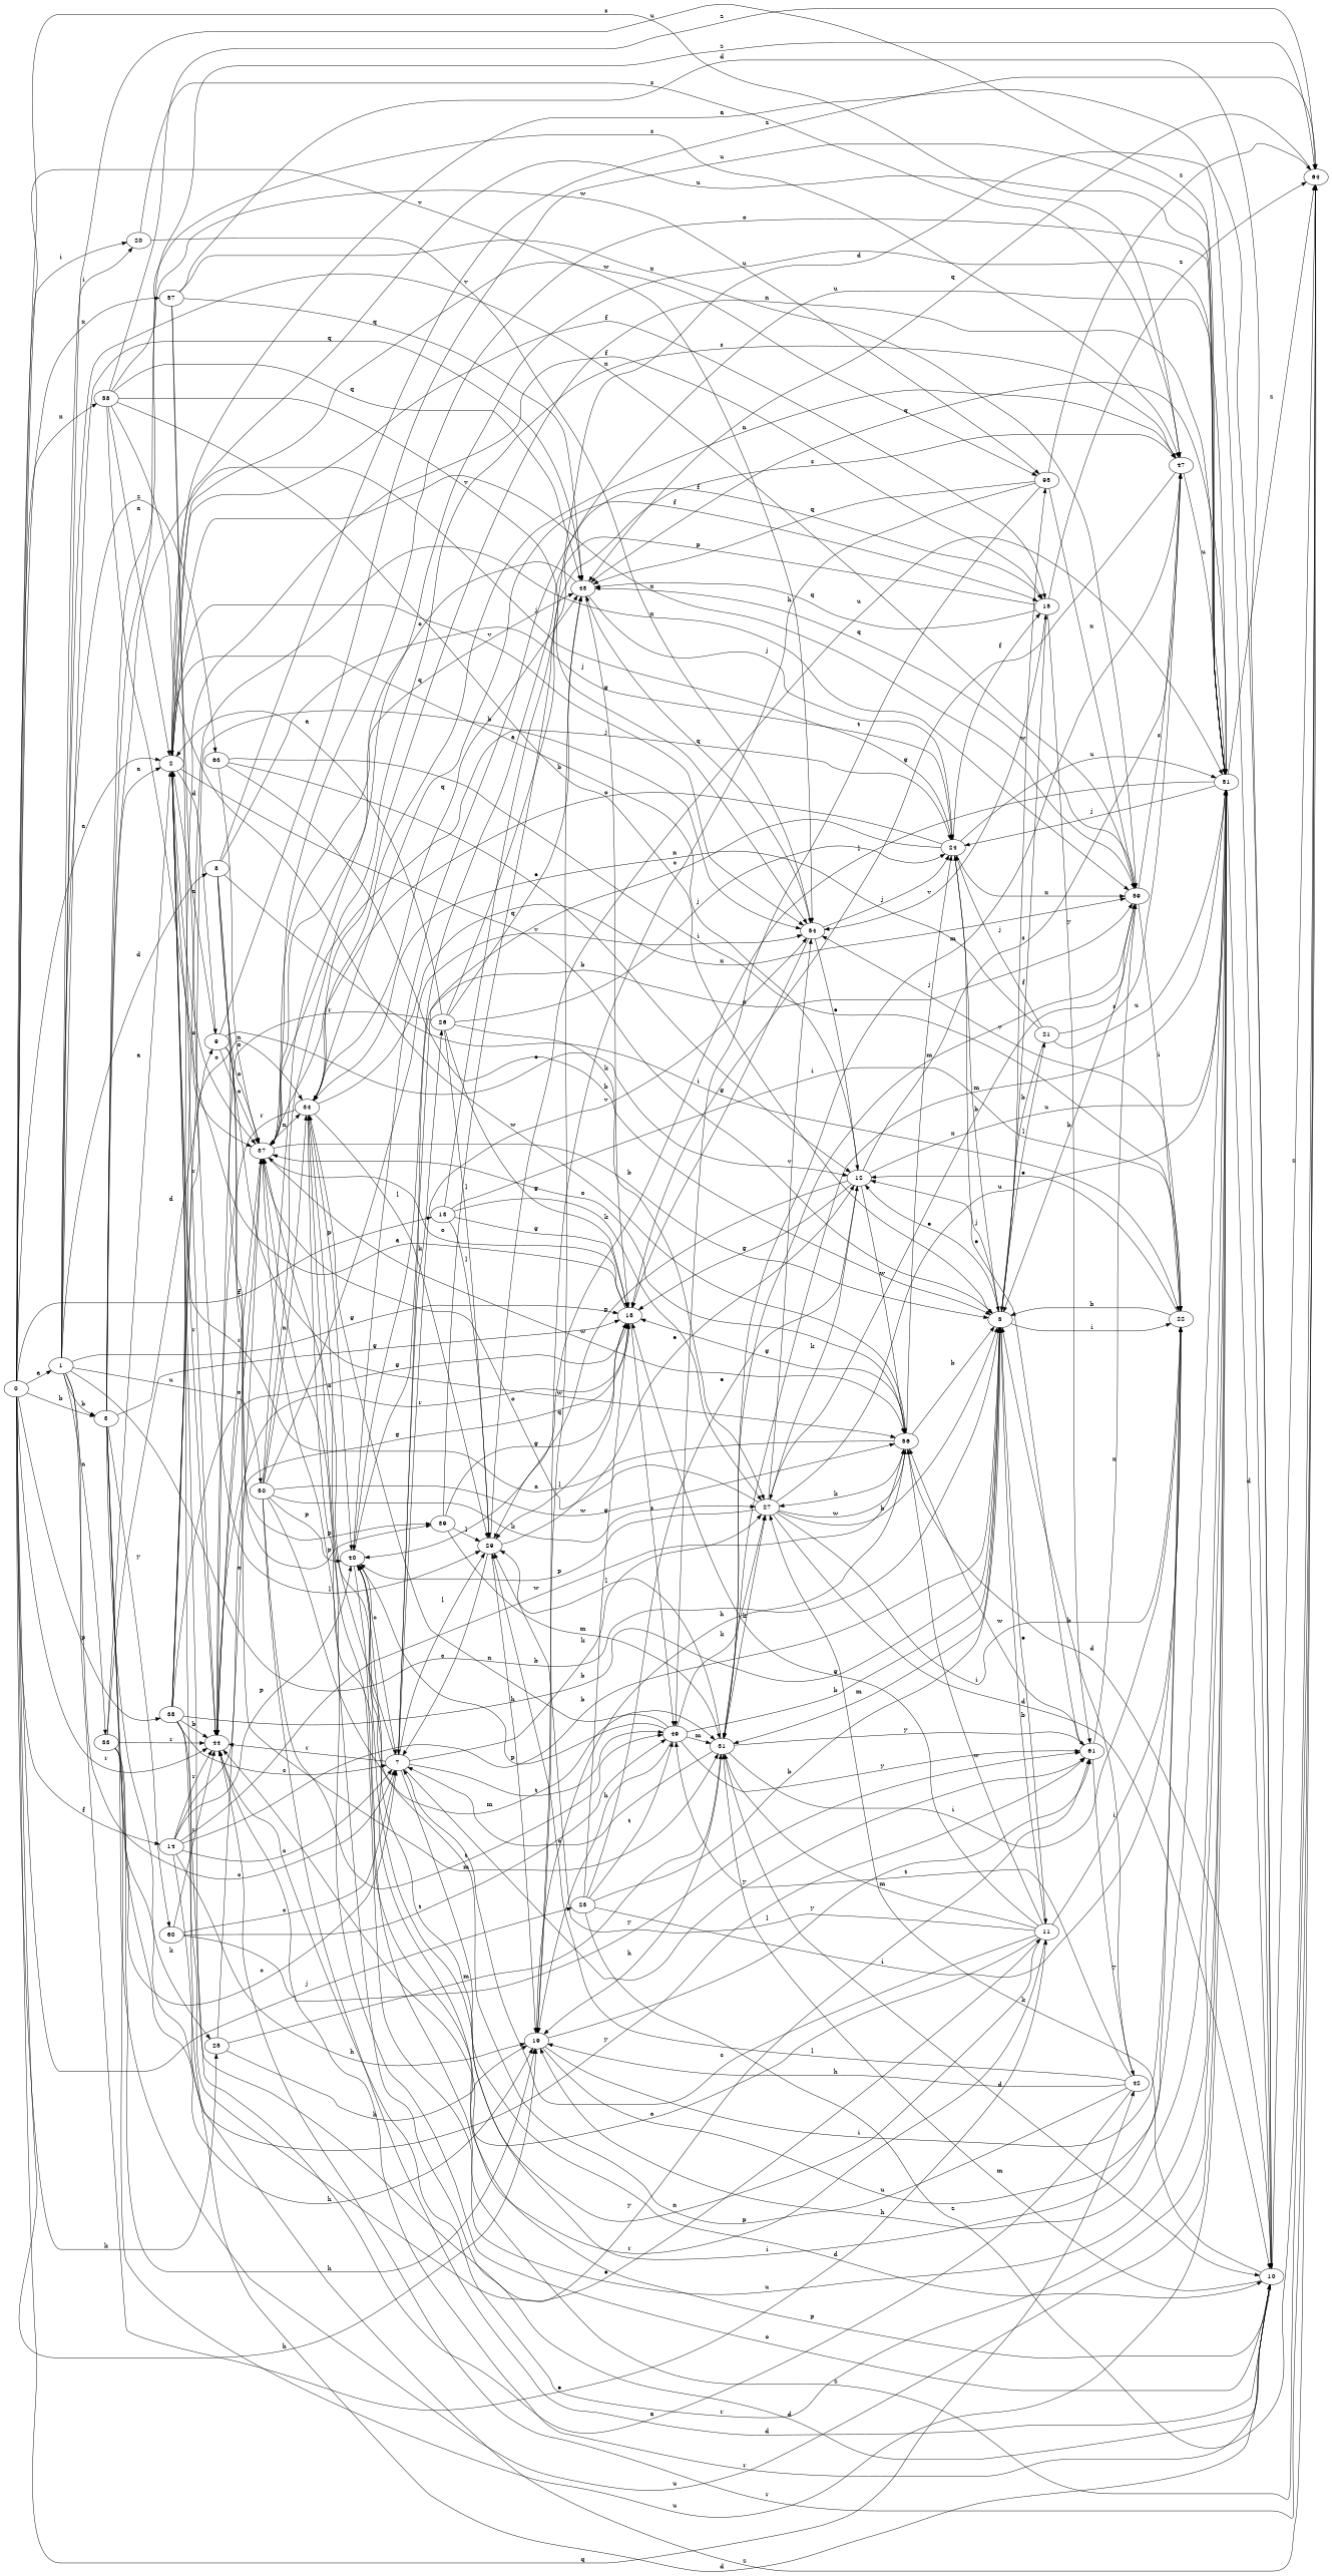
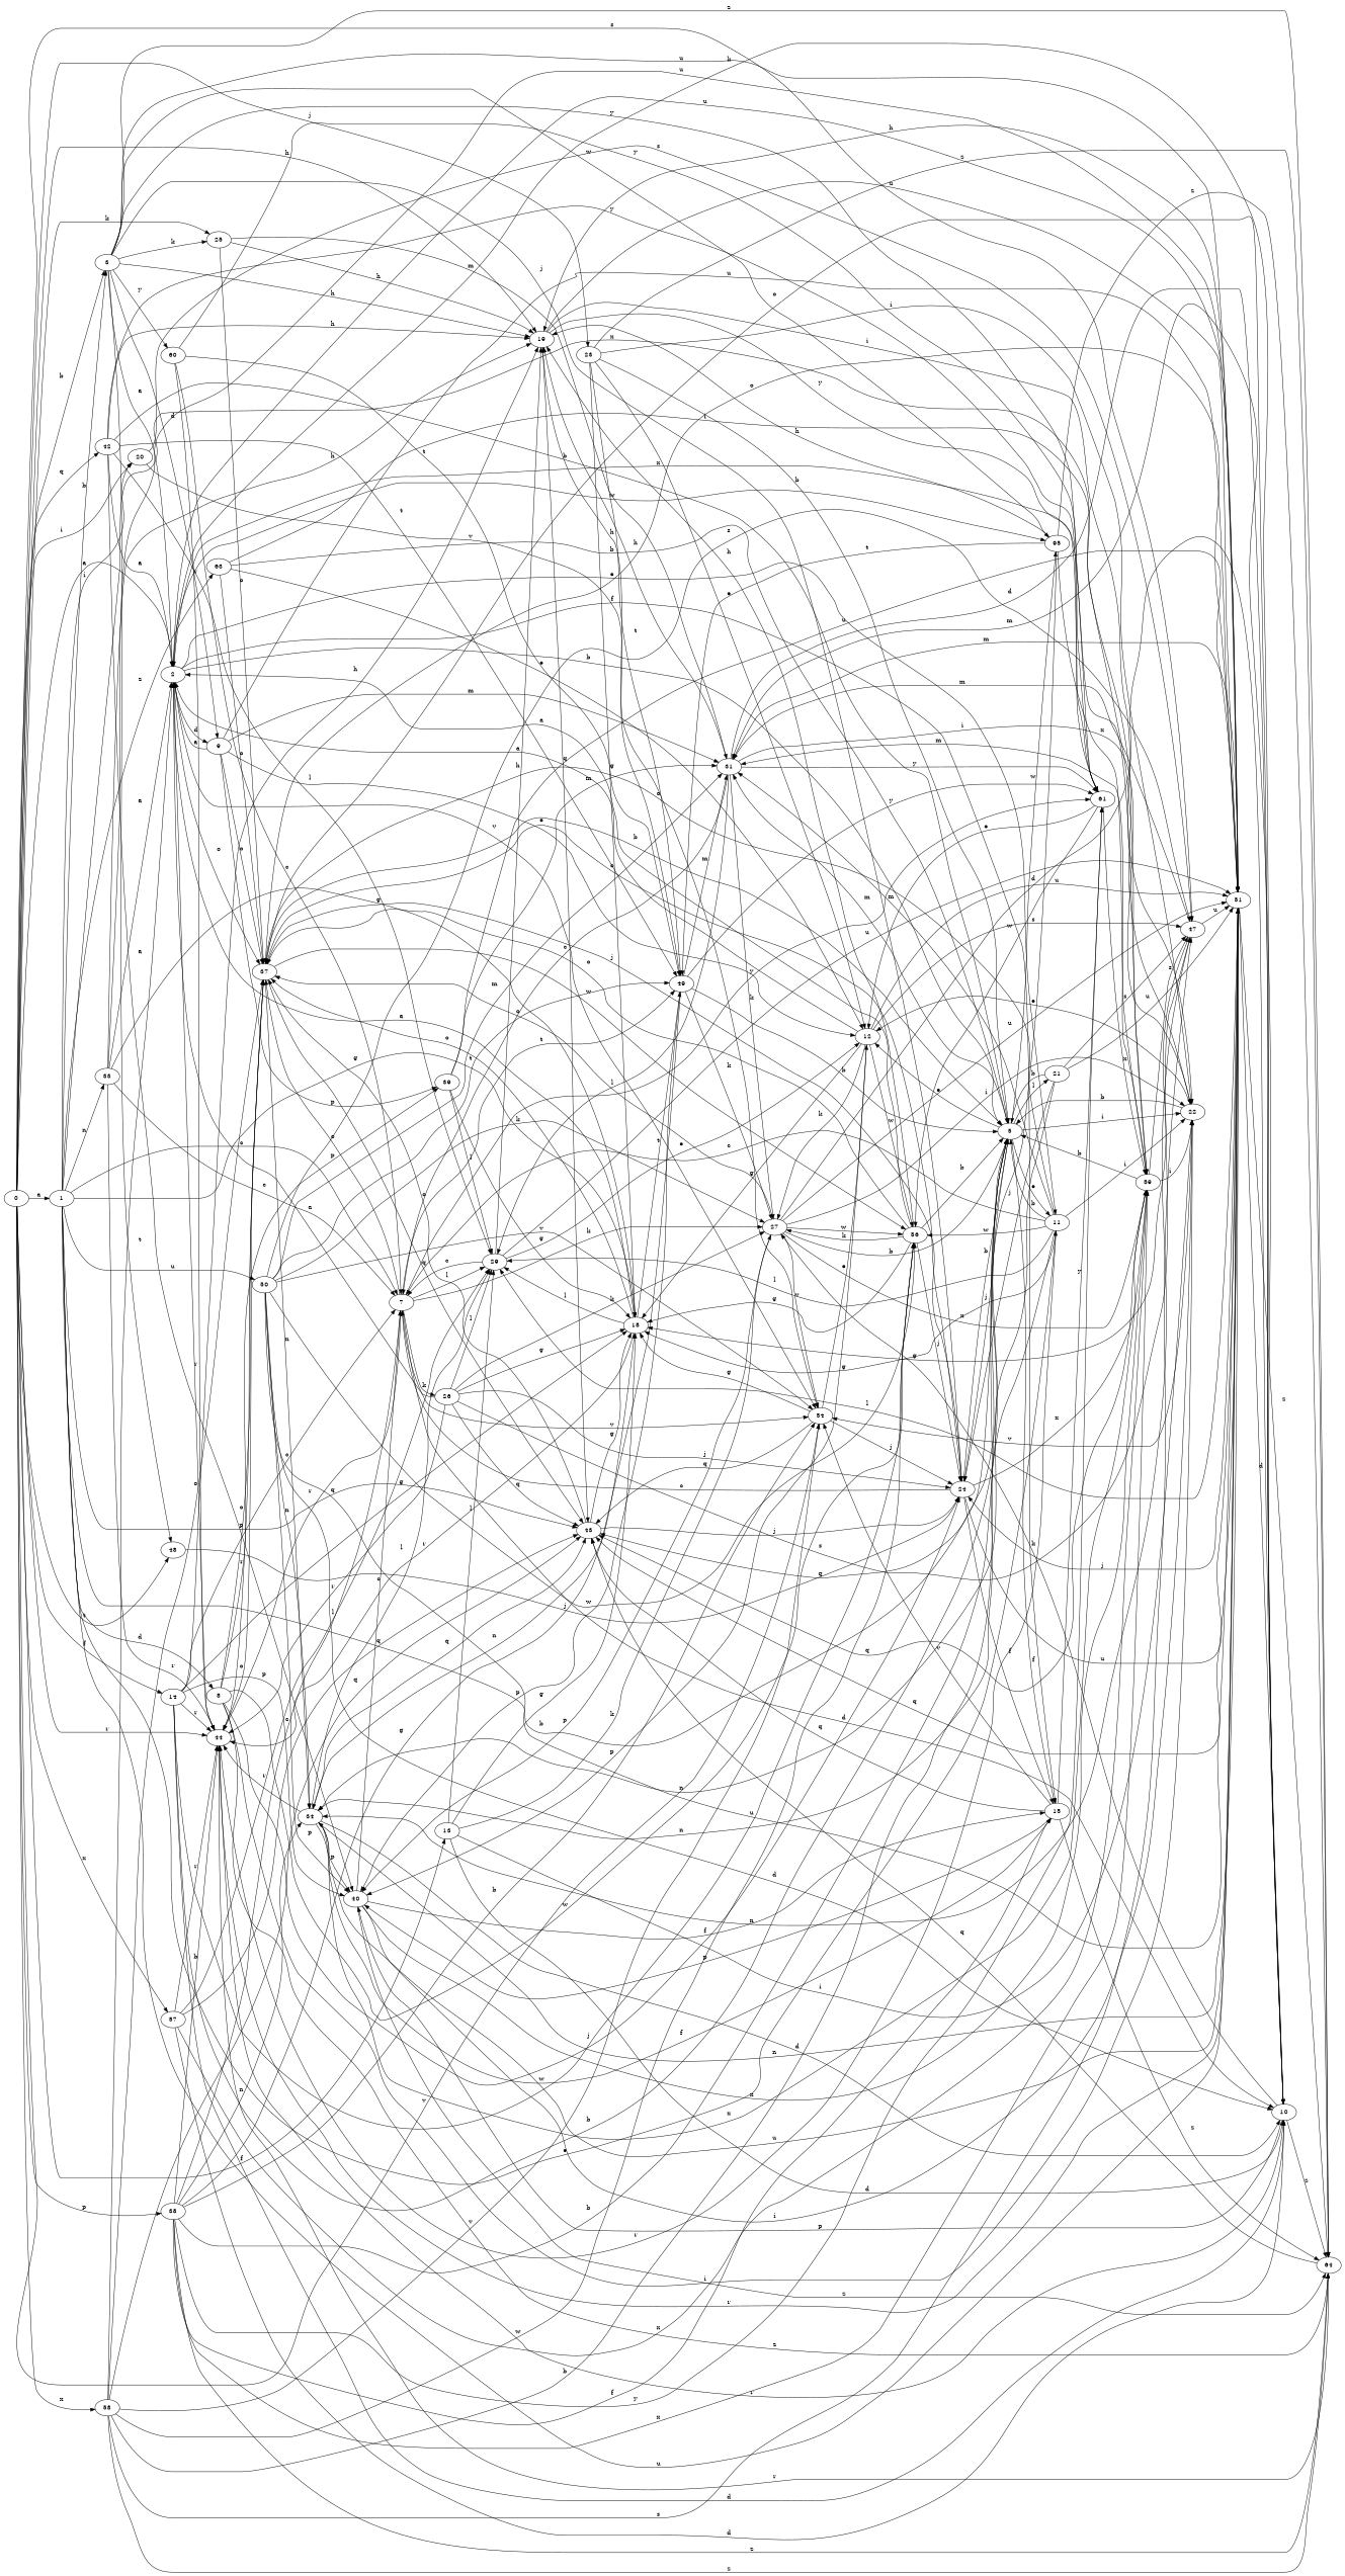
  strict digraph {
    rankdir=LR
    0
    1
    2
    3
    13
    14
    19
    20
    23
    25
    38
    42
    44
    47
+   48
    54
    57
    58
    5
    7
    8
    11
    18
    33
    43
    50
    51
    59
    63
    9
    15
    37
    n33 [label=95]
    24
    60
    61
    64
    22
    10
    27
    29
    56
    40
    12
    49
    31
    34
    n48 [label=21]
    26
    39
    0 -> 1 [label=a]
    0 -> 2 [label=a]
    0 -> 3 [label=b]
    0 -> 13 [label=f]
    0 -> 14 [label=f]
    0 -> 19 [label=h]
    0 -> 20 [label=i]
    0 -> 23 [label=j]
    0 -> 25 [label=k]
    0 -> 38 [label=p]
    0 -> 42 [label=q]
    0 -> 44 [label=r]
    0 -> 47 [label=s]
+   0 -> 48 [label=t]
    0 -> 54 [label=v]
    0 -> 57 [label=x]
    0 -> 58 [label=x]
    1 -> 3 [label=b]
    1 -> 20 [label=i]
    1 -> 5 [label=b]
    1 -> 7 [label=c]
    1 -> 8 [label=d]
    1 -> 11 [label=e]
    1 -> 18 [label=g]
    1 -> 33 [label=n]
    1 -> 43 [label=q]
    1 -> 50 [label=u]
    1 -> 51 [label=u]
    1 -> 59 [label=x]
    1 -> 63 [label=z]
    2 -> 44 [label=r]
    2 -> 54 [label=v]
    2 -> 5 [label=b]
    2 -> 11 [label=e]
    2 -> 51 [label=u]
    2 -> 59 [label=x]
    2 -> 9 [label=d]
    2 -> 15 [label=f]
    2 -> 37 [label=o]
    2 -> n33 [label=w]
    3 -> 2 [label=a]
    3 -> 19 [label=h]
    3 -> 25 [label=k]
+   3 -> 48 [label=t]
    3 -> 51 [label=u]
    3 -> 9 [label=d]
    3 -> n33 [label=w]
    3 -> 24 [label=j]
    3 -> 60 [label=y]
    3 -> 61 [label=y]
    3 -> 64 [label=z]
    13 -> 18 [label=g]
    13 -> 22 [label=i]
    13 -> 10 [label=d]
    13 -> 27 [label=k]
    13 -> 29 [label=l]
    14 -> 19 [label=h]
    14 -> 44 [label=r]
    14 -> 5 [label=b]
    14 -> 7 [label=c]
    14 -> 18 [label=g]
    14 -> 10 [label=d]
    14 -> 56 [label=w]
    14 -> 40 [label=p]
    19 -> 43 [label=q]
    19 -> 51 [label=u]
    19 -> 61 [label=y]
    19 -> 22 [label=i]
    20 -> 47 [label=s]
    20 -> 54 [label=v]
    23 -> 5 [label=b]
    23 -> 18 [label=g]
    23 -> 64 [label=z]
    23 -> 22 [label=i]
    23 -> 12 [label=e]
    23 -> 49 [label=t]
    25 -> 19 [label=h]
    25 -> 37 [label=o]
    25 -> 31 [label=m]
    38 -> 44 [label=b]
    38 -> 54 [label=b]
    38 -> 5 [label=b]
    38 -> 7 [label=c]
    38 -> 18 [label=g]
    38 -> 59 [label=x]
    38 -> 15 [label=f]
    38 -> 61 [label=y]
    38 -> 64 [label=z]
    38 -> 34 [label=n]
    42 -> 2 [label=a]
    42 -> 19 [label=h]
    42 -> 5 [label=b]
-   61 -> 42 [label=y]
+   42 -> 61 [label=y]
    42 -> 29 [label=l]
    42 -> 40 [label=p]
    42 -> 49 [label=t]
    44 -> 37 [label=o]
    47 -> 18 [label=g]
    47 -> 51 [label=u]
    47 -> 31 [label=m]
    47 -> 34 [label=n]
+   48 -> 24 [label=j]
    54 -> 18 [label=g]
    54 -> 43 [label=q]
    54 -> 24 [label=j]
    54 -> 12 [label=e]
    57 -> 44 [label=r]
    57 -> 43 [label=q]
    57 -> 59 [label=x]
    57 -> 10 [label=d]
    57 -> 29 [label=l]
    58 -> 2 [label=a]
    58 -> 47 [label=s]
    58 -> 54 [label=v]
    58 -> 5 [label=b]
    58 -> 43 [label=q]
    58 -> 37 [label=o]
    58 -> 64 [label=z]
    58 -> 56 [label=w]
    5 -> 11 [label=e]
    5 -> 15 [label=f]
    5 -> n33 [label=w]
    5 -> 24 [label=j]
    5 -> 22 [label=i]
    5 -> 12 [label=e]
    5 -> 31 [label=m]
    5 -> n48 [label=l]
    7 -> 44 [label=r]
    7 -> 54 [label=v]
    7 -> 37 [label=o]
    7 -> 61 [label=y]
    7 -> 10 [label=d]
    7 -> 27 [label=k]
    7 -> 29 [label=l]
    7 -> 49 [label=t]
    7 -> 26 [label=k]
    8 -> 37 [label=o]
    8 -> 24 [label=j]
    8 -> 64 [label=z]
    8 -> 22 [label=i]
    8 -> 56 [label=w]
    8 -> 39 [label=p]
    11 -> 44 [label=r]
    11 -> 5 [label=b]
    11 -> 7 [label=c]
    11 -> 18 [label=g]
    11 -> 37 [label=o]
    11 -> 22 [label=i]
    11 -> 29 [label=l]
    11 -> 56 [label=w]
    11 -> 31 [label=m]
    11 -> 34 [label=n]
    18 -> 2 [label=a]
    18 -> 44 [label=r]
    18 -> 37 [label=o]
    18 -> 29 [label=l]
    18 -> 49 [label=t]
    33 -> 2 [label=a]
    33 -> 19 [label=h]
    33 -> 44 [label=r]
    33 -> 7 [label=c]
    33 -> 18 [label=g]
    33 -> 51 [label=u]
    43 -> 18 [label=g]
    43 -> 37 [label=o]
    43 -> 24 [label=j]
    50 -> 47 [label=s]
    50 -> 54 [label=v]
    50 -> 51 [label=u]
    50 -> 10 [label=d]
    50 -> 27 [label=k]
    50 -> 56 [label=w]
    50 -> 40 [label=p]
    50 -> 49 [label=t]
    50 -> 31 [label=m]
    50 -> 34 [label=n]
    51 -> 19 [label=h]
    51 -> 44 [label=r]
    51 -> 43 [label=q]
    51 -> 37 [label=o]
    51 -> 24 [label=j]
    51 -> 64 [label=z]
    51 -> 10 [label=d]
    51 -> 29 [label=l]
    51 -> 31 [label=m]
    51 -> 34 [label=n]
    59 -> 47 [label=s]
    59 -> 5 [label=b]
    59 -> 43 [label=q]
    59 -> 22 [label=i]
    59 -> 31 [label=m]
    63 -> 5 [label=b]
    63 -> 37 [label=o]
    63 -> 22 [label=i]
    63 -> 12 [label=e]
    9 -> 2 [label=a]
    9 -> 51 [label=u]
    9 -> 37 [label=o]
    9 -> 12 [label=e]
    9 -> 31 [label=m]
    9 -> 39 [label=p]
    15 -> 54 [label=v]
    15 -> 43 [label=q]
    15 -> 61 [label=y]
    15 -> 64 [label=z]
    15 -> 40 [label=p]
    37 -> 44 [label=r]
    37 -> 5 [label=b]
    37 -> 43 [label=q]
    37 -> 24 [label=j]
    37 -> 56 [label=w]
    37 -> 34 [label=n]
    n33 -> 19 [label=h]
    n33 -> 43 [label=q]
    n33 -> 59 [label=x]
    n33 -> 64 [label=z]
    n33 -> 49 [label=t]
    24 -> 5 [label=b]
    24 -> 7 [label=c]
    24 -> 51 [label=u]
    24 -> 59 [label=x]
    24 -> 15 [label=f]
    24 -> 37 [label=o]
    60 -> 44 [label=r]
    60 -> 7 [label=c]
    60 -> 61 [label=y]
    60 -> 49 [label=t]
    61 -> 59 [label=x]
    61 -> 56 [label=w]
    61 -> 12 [label=e]
    64 -> 44 [label=r]
    64 -> 43 [label=q]
    22 -> 54 [label=v]
    22 -> 5 [label=b]
    22 -> 12 [label=e]
-   10 -> 2 [label=a]
+   10 -> 2 [label=k]
    10 -> 44 [label=r]
    10 -> 37 [label=o]
    10 -> 64 [label=z]
    10 -> 27 [label=k]
    10 -> 40 [label=p]
    10 -> 31 [label=m]
    27 -> 54 [label=v]
    27 -> 5 [label=b]
    27 -> 51 [label=u]
    27 -> 59 [label=x]
    27 -> 37 [label=o]
    27 -> 22 [label=i]
    27 -> 10 [label=d]
    27 -> 56 [label=w]
    27 -> 40 [label=p]
    29 -> 19 [label=h]
    29 -> 7 [label=c]
    29 -> 51 [label=u]
    29 -> 12 [label=e]
    56 -> 2 [label=a]
    56 -> 19 [label=h]
    56 -> 5 [label=b]
    56 -> 18 [label=g]
    56 -> 37 [label=o]
    56 -> 24 [label=j]
-   56 -> 10 [label=d]
    56 -> 27 [label=k]
    40 -> 7 [label=c]
    40 -> 59 [label=x]
    40 -> 15 [label=f]
    40 -> 64 [label=z]
    40 -> 22 [label=i]
    12 -> 2 [label=a]
    12 -> 47 [label=s]
    12 -> 18 [label=g]
    12 -> 51 [label=u]
    12 -> 27 [label=k]
    12 -> 56 [label=w]
    12 -> 40 [label=p]
    49 -> 19 [label=h]
    49 -> 5 [label=b]
    49 -> 61 [label=y]
    49 -> 27 [label=k]
    49 -> 40 [label=p]
    49 -> 31 [label=m]
    49 -> 34 [label=n]
    31 -> 19 [label=h]
    31 -> 7 [label=c]
    31 -> 61 [label=y]
    31 -> 22 [label=i]
    31 -> 10 [label=d]
    31 -> 27 [label=k]
    31 -> 29 [label=l]
    34 -> 44 [label=r]
    34 -> 43 [label=q]
    34 -> 51 [label=u]
    34 -> 59 [label=x]
    34 -> 15 [label=f]
    34 -> 10 [label=d]
    34 -> 29 [label=l]
    34 -> 40 [label=p]
    n48 -> 47 [label=s]
    n48 -> 5 [label=b]
    n48 -> 51 [label=u]
    n48 -> 24 [label=j]
    n48 -> 34 [label=n]
    26 -> 2 [label=a]
    26 -> 44 [label=r]
    26 -> 47 [label=s]
    26 -> 18 [label=g]
    26 -> 43 [label=q]
    26 -> 24 [label=j]
    26 -> 27 [label=k]
    26 -> 29 [label=l]
    39 -> 18 [label=g]
    39 -> 51 [label=u]
    39 -> 29 [label=l]
    39 -> 31 [label=m]
  }
